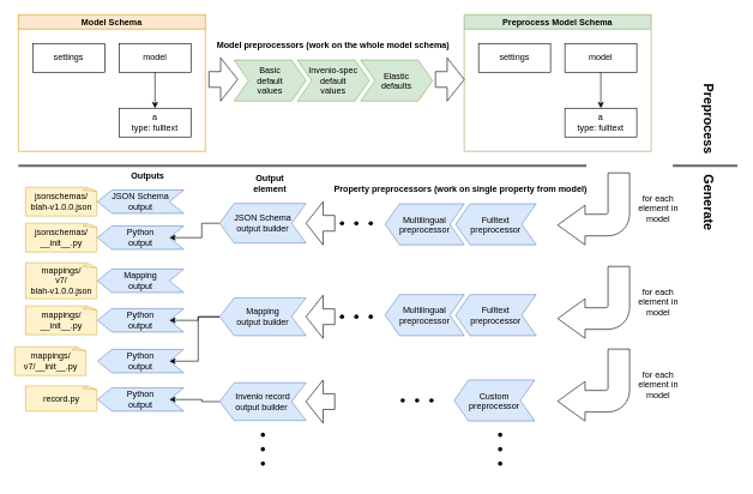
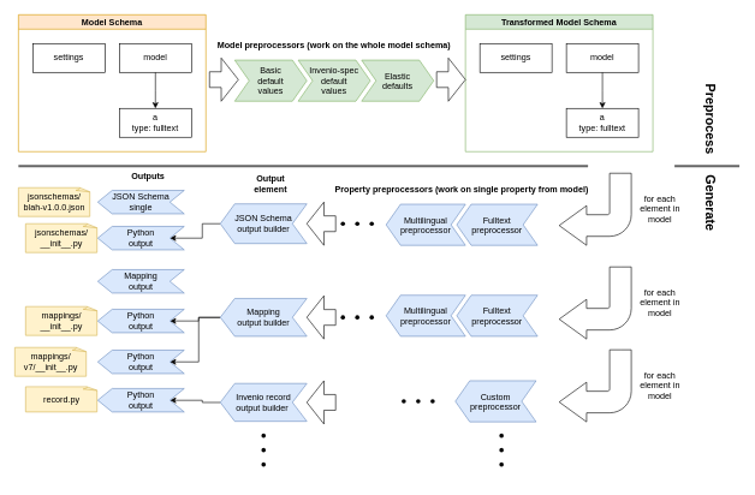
  <mxCell id="0" />
  <mxCell id="1" parent="0" />
  <mxCell id="2" value="Model Schema" style="swimlane;startSize=20;horizontal=1;childLayout=treeLayout;horizontalTree=0;resizable=0;containerType=tree;fillColor=#ffe6cc;strokeColor=#d79b00;" parent="1" vertex="1"><mxGeometry x="25" y="20" width="260" height="190" as="geometry" /></mxCell>
  <mxCell id="3" value="settings" style="whiteSpace=wrap;html=1;" parent="2" vertex="1"><mxGeometry x="20" y="40" width="100" height="40" as="geometry" /></mxCell>
  <mxCell id="4" value="model" style="whiteSpace=wrap;html=1;" parent="2" vertex="1"><mxGeometry x="140" y="40" width="100" height="40" as="geometry" /></mxCell>
  <mxCell id="5" value="a&lt;br&gt;type: fulltext" style="whiteSpace=wrap;html=1;" parent="2" vertex="1"><mxGeometry x="140" y="130" width="100" height="40" as="geometry" /></mxCell>
  <mxCell id="6" value="" style="edgeStyle=elbowEdgeStyle;elbow=vertical;html=1;rounded=0;" parent="2" source="4" target="5" edge="1"><mxGeometry relative="1" as="geometry"><mxPoint x="-150" y="120" as="sourcePoint" /></mxGeometry></mxCell>
  <mxCell id="7" value="Model preprocessors (work on the whole model schema)" style="swimlane;childLayout=stackLayout;horizontal=1;fillColor=none;horizontalStack=1;resizeParent=1;resizeParentMax=0;resizeLast=0;collapsible=0;strokeColor=none;stackBorder=10;stackSpacing=-12;resizable=1;align=center;points=[];fontColor=#000000;" parent="1" vertex="1"><mxGeometry x="315" y="50" width="296" height="100" as="geometry" /></mxCell>
  <mxCell id="8" value="Basic &#10;default &#10;values" style="shape=step;perimeter=stepPerimeter;fixedSize=1;points=[];fillColor=#d5e8d4;strokeColor=#82b366;" parent="7" vertex="1"><mxGeometry x="10" y="33" width="100" height="57" as="geometry" /></mxCell>
  <mxCell id="9" value="Invenio-spec&#10;default&#10;values" style="shape=step;perimeter=stepPerimeter;fixedSize=1;points=[];fillColor=#d5e8d4;strokeColor=#82b366;" parent="7" vertex="1"><mxGeometry x="98" y="33" width="100" height="57" as="geometry" /></mxCell>
  <mxCell id="10" value="Elastic&#10;defaults" style="shape=step;perimeter=stepPerimeter;fixedSize=1;points=[];fillColor=#d5e8d4;strokeColor=#82b366;" parent="7" vertex="1"><mxGeometry x="186" y="33" width="100" height="57" as="geometry" /></mxCell>
- <mxCell id="11" value="Preprocess Model Schema" style="swimlane;startSize=20;horizontal=1;childLayout=treeLayout;horizontalTree=0;resizable=0;containerType=tree;fillColor=#d5e8d4;strokeColor=#82b366;" parent="1" vertex="1"><mxGeometry x="645" y="20" width="260" height="190" as="geometry" /></mxCell>
+ <mxCell id="11" value="Transformed Model Schema" style="swimlane;startSize=20;horizontal=1;childLayout=treeLayout;horizontalTree=0;resizable=0;containerType=tree;fillColor=#d5e8d4;strokeColor=#82b366;" parent="1" vertex="1"><mxGeometry x="645" y="20" width="260" height="190" as="geometry" /></mxCell>
  <mxCell id="12" value="settings" style="whiteSpace=wrap;html=1;" parent="11" vertex="1"><mxGeometry x="20" y="40" width="100" height="40" as="geometry" /></mxCell>
  <mxCell id="13" value="model" style="whiteSpace=wrap;html=1;" parent="11" vertex="1"><mxGeometry x="140" y="40" width="100" height="40" as="geometry" /></mxCell>
  <mxCell id="14" value="a&lt;br&gt;type: fulltext" style="whiteSpace=wrap;html=1;" parent="11" vertex="1"><mxGeometry x="140" y="130" width="100" height="40" as="geometry" /></mxCell>
  <mxCell id="15" value="" style="edgeStyle=elbowEdgeStyle;elbow=vertical;html=1;rounded=0;" parent="11" source="13" target="14" edge="1"><mxGeometry relative="1" as="geometry"><mxPoint x="-150" y="120" as="sourcePoint" /></mxGeometry></mxCell>
  <mxCell id="16" value="" style="html=1;shadow=0;dashed=0;align=center;verticalAlign=middle;shape=mxgraph.arrows2.bendArrow;dy=15;dx=38;notch=0;arrowHead=55;rounded=1;direction=west;" parent="1" vertex="1"><mxGeometry x="775" y="240" width="100" height="100" as="geometry" /></mxCell>
  <mxCell id="17" value="for each element in model" style="text;html=1;strokeColor=none;fillColor=none;align=center;verticalAlign=middle;whiteSpace=wrap;rounded=0;" parent="1" vertex="1"><mxGeometry x="885" y="275" width="60" height="30" as="geometry" /></mxCell>
  <mxCell id="18" style="edgeStyle=orthogonalEdgeStyle;rounded=0;orthogonalLoop=1;jettySize=auto;html=1;entryX=0;entryY=0.5;entryDx=0;entryDy=0;" parent="1" source="19" target="71" edge="1"><mxGeometry relative="1" as="geometry" /></mxCell>
  <mxCell id="19" value="JSON Schema&lt;br&gt;output builder" style="shape=step;perimeter=stepPerimeter;whiteSpace=wrap;html=1;fixedSize=1;direction=west;fillColor=#dae8fc;strokeColor=#6c8ebf;" parent="1" vertex="1"><mxGeometry x="305" y="282.5" width="120" height="55" as="geometry" /></mxCell>
  <mxCell id="20" value="&lt;b&gt;Output element&lt;/b&gt;" style="text;html=1;strokeColor=none;fillColor=none;align=center;verticalAlign=middle;whiteSpace=wrap;rounded=0;" parent="1" vertex="1"><mxGeometry x="345" y="240" width="60" height="30" as="geometry" /></mxCell>
  <mxCell id="21" style="edgeStyle=orthogonalEdgeStyle;rounded=0;orthogonalLoop=1;jettySize=auto;html=1;entryX=0;entryY=0.5;entryDx=0;entryDy=0;" parent="1" source="23" target="73" edge="1"><mxGeometry relative="1" as="geometry"><Array as="points"><mxPoint x="275" y="440" /><mxPoint x="275" y="445" /></Array></mxGeometry></mxCell>
  <mxCell id="22" style="edgeStyle=orthogonalEdgeStyle;rounded=0;orthogonalLoop=1;jettySize=auto;html=1;entryX=0;entryY=0.5;entryDx=0;entryDy=0;" parent="1" source="23" target="75" edge="1"><mxGeometry relative="1" as="geometry"><Array as="points"><mxPoint x="275" y="440" /><mxPoint x="275" y="502" /></Array></mxGeometry></mxCell>
  <mxCell id="23" value="Mapping&lt;br&gt;output builder" style="shape=step;perimeter=stepPerimeter;whiteSpace=wrap;html=1;fixedSize=1;direction=west;fillColor=#dae8fc;strokeColor=#6c8ebf;" parent="1" vertex="1"><mxGeometry x="305" y="413.75" width="120" height="52.5" as="geometry" /></mxCell>
  <mxCell id="24" style="edgeStyle=orthogonalEdgeStyle;rounded=0;orthogonalLoop=1;jettySize=auto;html=1;" parent="1" source="25" target="69" edge="1"><mxGeometry relative="1" as="geometry" /></mxCell>
  <mxCell id="25" value="Invenio record&lt;br&gt;output builder&amp;nbsp;" style="shape=step;perimeter=stepPerimeter;whiteSpace=wrap;html=1;fixedSize=1;direction=west;fillColor=#dae8fc;strokeColor=#6c8ebf;" parent="1" vertex="1"><mxGeometry x="305" y="531.75" width="120" height="52.5" as="geometry" /></mxCell>
  <mxCell id="26" value="" style="html=1;shadow=0;dashed=0;align=center;verticalAlign=middle;shape=mxgraph.arrows2.bendArrow;dy=15;dx=38;notch=0;arrowHead=55;rounded=1;direction=west;" parent="1" vertex="1"><mxGeometry x="775" y="370" width="100" height="100" as="geometry" /></mxCell>
  <mxCell id="27" value="for each element in model" style="text;html=1;strokeColor=none;fillColor=none;align=center;verticalAlign=middle;whiteSpace=wrap;rounded=0;" parent="1" vertex="1"><mxGeometry x="885" y="405" width="60" height="30" as="geometry" /></mxCell>
  <mxCell id="28" value="" style="html=1;shadow=0;dashed=0;align=center;verticalAlign=middle;shape=mxgraph.arrows2.bendArrow;dy=15;dx=38;notch=0;arrowHead=55;rounded=1;direction=west;" parent="1" vertex="1"><mxGeometry x="775" y="485" width="100" height="100" as="geometry" /></mxCell>
  <mxCell id="29" value="for each element in model" style="text;html=1;strokeColor=none;fillColor=none;align=center;verticalAlign=middle;whiteSpace=wrap;rounded=0;" parent="1" vertex="1"><mxGeometry x="885" y="520" width="60" height="30" as="geometry" /></mxCell>
- <mxCell id="30" value="jsonschemas/&lt;br&gt;blah-v1.0.0.json" style="whiteSpace=wrap;html=1;shape=mxgraph.basic.document;fillColor=#fff2cc;strokeColor=#d6b656;" parent="1" vertex="1"><mxGeometry x="35" y="260" width="100" height="40" as="geometry" /></mxCell>
- <mxCell id="31" value="mappings/&lt;br&gt;v7/&lt;br&gt;blah-v1.0.0.json" style="whiteSpace=wrap;html=1;shape=mxgraph.basic.document;fillColor=#fff2cc;strokeColor=#d6b656;" parent="1" vertex="1"><mxGeometry x="35" y="365" width="100" height="50" as="geometry" /></mxCell>
+ <mxCell id="30" value="jsonschemas/&lt;br&gt;blah-v1.0.0.json" style="whiteSpace=wrap;html=1;shape=mxgraph.basic.document;fillColor=#fff2cc;strokeColor=#d6b656;" parent="1" vertex="1"><mxGeometry x="25" y="260" width="100" height="40" as="geometry" /></mxCell>
  <mxCell id="32" value="record.py" style="whiteSpace=wrap;html=1;shape=mxgraph.basic.document;fillColor=#fff2cc;strokeColor=#d6b656;" parent="1" vertex="1"><mxGeometry x="35" y="536.25" width="100" height="35" as="geometry" /></mxCell>
  <mxCell id="33" value="" style="group" parent="1" vertex="1" connectable="0"><mxGeometry x="345" y="584.25" width="40" height="80" as="geometry" /></mxCell>
  <mxCell id="34" value="" style="shape=waypoint;sketch=0;fillStyle=solid;size=6;pointerEvents=1;points=[];fillColor=none;resizable=0;rotatable=0;perimeter=centerPerimeter;snapToPoint=1;" parent="33" vertex="1"><mxGeometry width="40" height="40" as="geometry" /></mxCell>
  <mxCell id="35" value="" style="shape=waypoint;sketch=0;fillStyle=solid;size=6;pointerEvents=1;points=[];fillColor=none;resizable=0;rotatable=0;perimeter=centerPerimeter;snapToPoint=1;" parent="33" vertex="1"><mxGeometry y="20" width="40" height="40" as="geometry" /></mxCell>
  <mxCell id="36" value="" style="shape=waypoint;sketch=0;fillStyle=solid;size=6;pointerEvents=1;points=[];fillColor=none;resizable=0;rotatable=0;perimeter=centerPerimeter;snapToPoint=1;" parent="33" vertex="1"><mxGeometry y="40" width="40" height="40" as="geometry" /></mxCell>
  <mxCell id="37" value="" style="group" parent="1" vertex="1" connectable="0"><mxGeometry x="675" y="584.25" width="40" height="80" as="geometry" /></mxCell>
  <mxCell id="38" value="" style="shape=waypoint;sketch=0;fillStyle=solid;size=6;pointerEvents=1;points=[];fillColor=none;resizable=0;rotatable=0;perimeter=centerPerimeter;snapToPoint=1;" parent="37" vertex="1"><mxGeometry width="40" height="40" as="geometry" /></mxCell>
  <mxCell id="39" value="" style="shape=waypoint;sketch=0;fillStyle=solid;size=6;pointerEvents=1;points=[];fillColor=none;resizable=0;rotatable=0;perimeter=centerPerimeter;snapToPoint=1;" parent="37" vertex="1"><mxGeometry y="20" width="40" height="40" as="geometry" /></mxCell>
  <mxCell id="40" value="" style="shape=waypoint;sketch=0;fillStyle=solid;size=6;pointerEvents=1;points=[];fillColor=none;resizable=0;rotatable=0;perimeter=centerPerimeter;snapToPoint=1;" parent="37" vertex="1"><mxGeometry y="40" width="40" height="40" as="geometry" /></mxCell>
  <mxCell id="41" value="" style="shape=singleArrow;whiteSpace=wrap;html=1;arrowWidth=0.363;arrowSize=0.593;" parent="1" vertex="1"><mxGeometry x="290" y="80" width="40" height="60" as="geometry" /></mxCell>
  <mxCell id="42" value="" style="shape=singleArrow;whiteSpace=wrap;html=1;arrowWidth=0.363;arrowSize=0.593;" parent="1" vertex="1"><mxGeometry x="605" y="80" width="40" height="60" as="geometry" /></mxCell>
  <mxCell id="43" value="" style="shape=singleArrow;whiteSpace=wrap;html=1;arrowWidth=0.363;arrowSize=0.593;direction=west;" parent="1" vertex="1"><mxGeometry x="425" y="280" width="40" height="60" as="geometry" /></mxCell>
  <mxCell id="44" value="" style="shape=singleArrow;whiteSpace=wrap;html=1;arrowWidth=0.363;arrowSize=0.593;direction=west;" parent="1" vertex="1"><mxGeometry x="425" y="410" width="40" height="60" as="geometry" /></mxCell>
  <mxCell id="45" value="" style="shape=singleArrow;whiteSpace=wrap;html=1;arrowWidth=0.363;arrowSize=0.593;direction=west;" parent="1" vertex="1"><mxGeometry x="425" y="528" width="40" height="60" as="geometry" /></mxCell>
  <mxCell id="46" value="" style="group" parent="1" vertex="1" connectable="0"><mxGeometry x="455" y="250" width="300" height="100" as="geometry" /></mxCell>
  <mxCell id="47" value="Property preprocessors (work on single property from model)" style="swimlane;childLayout=stackLayout;horizontal=1;fillColor=none;horizontalStack=1;resizeParent=1;resizeParentMax=0;resizeLast=0;collapsible=0;strokeColor=none;stackBorder=10;stackSpacing=-12;resizable=1;align=center;points=[];fontColor=#000000;" parent="46" vertex="1"><mxGeometry x="70" width="230" height="100" as="geometry" /></mxCell>
  <mxCell id="48" value="Multilingual&#10;preprocessor" style="shape=step;perimeter=stepPerimeter;fixedSize=1;points=[];direction=west;fillColor=#dae8fc;strokeColor=#6c8ebf;" parent="47" vertex="1"><mxGeometry x="10" y="33" width="110" height="57" as="geometry" /></mxCell>
  <mxCell id="49" value="Fulltext&#10;preprocessor" style="shape=step;perimeter=stepPerimeter;fixedSize=1;points=[];direction=west;fillColor=#dae8fc;strokeColor=#6c8ebf;" parent="47" vertex="1"><mxGeometry x="108" y="33" width="112" height="57" as="geometry" /></mxCell>
  <mxCell id="50" value="" style="group" parent="46" vertex="1" connectable="0"><mxGeometry y="40" width="80" height="40" as="geometry" /></mxCell>
  <mxCell id="51" value="" style="shape=waypoint;sketch=0;fillStyle=solid;size=6;pointerEvents=1;points=[];fillColor=none;resizable=0;rotatable=0;perimeter=centerPerimeter;snapToPoint=1;" parent="50" vertex="1"><mxGeometry x="40" width="40" height="40" as="geometry" /></mxCell>
  <mxCell id="52" value="" style="shape=waypoint;sketch=0;fillStyle=solid;size=6;pointerEvents=1;points=[];fillColor=none;resizable=0;rotatable=0;perimeter=centerPerimeter;snapToPoint=1;" parent="50" vertex="1"><mxGeometry x="20" width="40" height="40" as="geometry" /></mxCell>
  <mxCell id="53" value="" style="shape=waypoint;sketch=0;fillStyle=solid;size=6;pointerEvents=1;points=[];fillColor=none;resizable=0;rotatable=0;perimeter=centerPerimeter;snapToPoint=1;" parent="50" vertex="1"><mxGeometry width="40" height="40" as="geometry" /></mxCell>
  <mxCell id="54" value="" style="group" parent="1" vertex="1" connectable="0"><mxGeometry x="455" y="360" width="300" height="106.25" as="geometry" /></mxCell>
  <mxCell id="55" value="" style="group" parent="54" vertex="1" connectable="0"><mxGeometry y="60" width="80" height="40" as="geometry" /></mxCell>
  <mxCell id="56" value="" style="shape=waypoint;sketch=0;fillStyle=solid;size=6;pointerEvents=1;points=[];fillColor=none;resizable=0;rotatable=0;perimeter=centerPerimeter;snapToPoint=1;" parent="55" vertex="1"><mxGeometry x="40" width="40" height="40" as="geometry" /></mxCell>
  <mxCell id="57" value="" style="shape=waypoint;sketch=0;fillStyle=solid;size=6;pointerEvents=1;points=[];fillColor=none;resizable=0;rotatable=0;perimeter=centerPerimeter;snapToPoint=1;" parent="55" vertex="1"><mxGeometry x="20" width="40" height="40" as="geometry" /></mxCell>
  <mxCell id="58" value="" style="shape=waypoint;sketch=0;fillStyle=solid;size=6;pointerEvents=1;points=[];fillColor=none;resizable=0;rotatable=0;perimeter=centerPerimeter;snapToPoint=1;" parent="55" vertex="1"><mxGeometry width="40" height="40" as="geometry" /></mxCell>
  <mxCell id="59" value="Multilingual&#10;preprocessor" style="shape=step;perimeter=stepPerimeter;fixedSize=1;points=[];direction=west;fillColor=#dae8fc;strokeColor=#6c8ebf;" parent="54" vertex="1"><mxGeometry x="80" y="49.25" width="110" height="57" as="geometry" /></mxCell>
  <mxCell id="60" value="Fulltext&#10;preprocessor" style="shape=step;perimeter=stepPerimeter;fixedSize=1;points=[];direction=west;fillColor=#dae8fc;strokeColor=#6c8ebf;" parent="54" vertex="1"><mxGeometry x="178" y="49.25" width="112" height="57" as="geometry" /></mxCell>
  <mxCell id="61" value="" style="group" parent="1" vertex="1" connectable="0"><mxGeometry x="455" y="495" width="300" height="100" as="geometry" /></mxCell>
  <mxCell id="62" value="" style="group" parent="61" vertex="1" connectable="0"><mxGeometry x="84.5" y="41.5" width="80" height="40" as="geometry" /></mxCell>
  <mxCell id="63" value="" style="shape=waypoint;sketch=0;fillStyle=solid;size=6;pointerEvents=1;points=[];fillColor=none;resizable=0;rotatable=0;perimeter=centerPerimeter;snapToPoint=1;" parent="62" vertex="1"><mxGeometry x="40" width="40" height="40" as="geometry" /></mxCell>
  <mxCell id="64" value="" style="shape=waypoint;sketch=0;fillStyle=solid;size=6;pointerEvents=1;points=[];fillColor=none;resizable=0;rotatable=0;perimeter=centerPerimeter;snapToPoint=1;" parent="62" vertex="1"><mxGeometry x="20" width="40" height="40" as="geometry" /></mxCell>
  <mxCell id="65" value="" style="shape=waypoint;sketch=0;fillStyle=solid;size=6;pointerEvents=1;points=[];fillColor=none;resizable=0;rotatable=0;perimeter=centerPerimeter;snapToPoint=1;" parent="62" vertex="1"><mxGeometry width="40" height="40" as="geometry" /></mxCell>
  <mxCell id="66" value="Custom&#10;preprocessor" style="shape=step;perimeter=stepPerimeter;fixedSize=1;points=[];direction=west;fillColor=#dae8fc;strokeColor=#6c8ebf;" parent="61" vertex="1"><mxGeometry x="176" y="33" width="112" height="57" as="geometry" /></mxCell>
- <mxCell id="67" value="JSON Schema&lt;br&gt;output" style="shape=step;perimeter=stepPerimeter;whiteSpace=wrap;html=1;fixedSize=1;direction=west;fillColor=#dae8fc;strokeColor=#6c8ebf;" parent="1" vertex="1"><mxGeometry x="135" y="263.75" width="120" height="32.5" as="geometry" /></mxCell>
+ <mxCell id="67" value="JSON Schema&lt;br&gt;single" style="shape=step;perimeter=stepPerimeter;whiteSpace=wrap;html=1;fixedSize=1;direction=west;fillColor=#dae8fc;strokeColor=#6c8ebf;" parent="1" vertex="1"><mxGeometry x="135" y="263.75" width="120" height="32.5" as="geometry" /></mxCell>
  <mxCell id="68" value="jsonschemas/&lt;br&gt;__init__.py" style="whiteSpace=wrap;html=1;shape=mxgraph.basic.document;fillColor=#fff2cc;strokeColor=#d6b656;" parent="1" vertex="1"><mxGeometry x="35" y="310" width="100" height="40" as="geometry" /></mxCell>
  <mxCell id="69" value="Python &lt;br&gt;output" style="shape=step;perimeter=stepPerimeter;whiteSpace=wrap;html=1;fixedSize=1;direction=west;fillColor=#dae8fc;strokeColor=#6c8ebf;" parent="1" vertex="1"><mxGeometry x="135" y="538.75" width="120" height="32.5" as="geometry" /></mxCell>
  <mxCell id="70" value="Mapping &lt;br&gt;output" style="shape=step;perimeter=stepPerimeter;whiteSpace=wrap;html=1;fixedSize=1;direction=west;fillColor=#dae8fc;strokeColor=#6c8ebf;" parent="1" vertex="1"><mxGeometry x="135" y="373.75" width="120" height="32.5" as="geometry" /></mxCell>
  <mxCell id="71" value="Python &lt;br&gt;output" style="shape=step;perimeter=stepPerimeter;whiteSpace=wrap;html=1;fixedSize=1;direction=west;fillColor=#dae8fc;strokeColor=#6c8ebf;" parent="1" vertex="1"><mxGeometry x="135" y="313.75" width="120" height="32.5" as="geometry" /></mxCell>
  <mxCell id="72" value="mappings/&lt;br&gt;__init__.py" style="whiteSpace=wrap;html=1;shape=mxgraph.basic.document;fillColor=#fff2cc;strokeColor=#d6b656;" parent="1" vertex="1"><mxGeometry x="35" y="425" width="100" height="40" as="geometry" /></mxCell>
  <mxCell id="73" value="Python &lt;br&gt;output" style="shape=step;perimeter=stepPerimeter;whiteSpace=wrap;html=1;fixedSize=1;direction=west;fillColor=#dae8fc;strokeColor=#6c8ebf;" parent="1" vertex="1"><mxGeometry x="135" y="428.75" width="120" height="32.5" as="geometry" /></mxCell>
  <mxCell id="74" value="mappings/&lt;br&gt;v7/__init__.py" style="whiteSpace=wrap;html=1;shape=mxgraph.basic.document;fillColor=#fff2cc;strokeColor=#d6b656;" parent="1" vertex="1"><mxGeometry x="20" y="481.75" width="100" height="40" as="geometry" /></mxCell>
  <mxCell id="75" value="Python &lt;br&gt;output" style="shape=step;perimeter=stepPerimeter;whiteSpace=wrap;html=1;fixedSize=1;direction=west;fillColor=#dae8fc;strokeColor=#6c8ebf;" parent="1" vertex="1"><mxGeometry x="135" y="485.5" width="120" height="32.5" as="geometry" /></mxCell>
  <mxCell id="76" value="&lt;b&gt;Outputs&lt;/b&gt;" style="text;html=1;strokeColor=none;fillColor=none;align=center;verticalAlign=middle;whiteSpace=wrap;rounded=0;" parent="1" vertex="1"><mxGeometry x="175" y="230" width="60" height="30" as="geometry" /></mxCell>
  <mxCell id="77" value="" style="endArrow=none;html=1;rounded=0;strokeWidth=3;fillColor=#f5f5f5;strokeColor=#666666;" parent="1" edge="1"><mxGeometry width="50" height="50" relative="1" as="geometry"><mxPoint x="815" y="230" as="sourcePoint" /><mxPoint x="25" y="230" as="targetPoint" /></mxGeometry></mxCell>
  <mxCell id="78" value="Preprocess" style="text;html=1;strokeColor=none;fillColor=none;align=center;verticalAlign=middle;whiteSpace=wrap;rounded=0;rotation=90;fontSize=18;fontStyle=1" parent="1" vertex="1"><mxGeometry x="955" y="150" width="60" height="30" as="geometry" /></mxCell>
  <mxCell id="79" value="Generate" style="text;html=1;strokeColor=none;fillColor=none;align=center;verticalAlign=middle;whiteSpace=wrap;rounded=0;rotation=90;fontSize=18;fontStyle=1" parent="1" vertex="1"><mxGeometry x="955" y="266.25" width="60" height="30" as="geometry" /></mxCell>
  <mxCell id="80" value="" style="endArrow=none;html=1;rounded=0;strokeWidth=3;fillColor=#f5f5f5;strokeColor=#666666;" parent="1" edge="1"><mxGeometry width="50" height="50" relative="1" as="geometry"><mxPoint x="1025" y="230" as="sourcePoint" /><mxPoint x="935" y="230" as="targetPoint" /></mxGeometry></mxCell>
